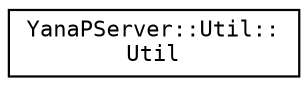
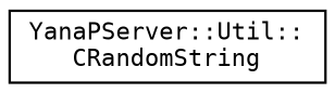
  digraph {
    rankdir=LR
    fontname="DejaVu Sans Mono"
-   n1 [color=black fillcolor=white fontname="DejaVu Sans Mono" fontsize=10 height=0.2 label="YanaPServer::Util::\lUtil" shape=record style=filled width=0.4]
+   n1 [color=black fillcolor=white fontname="DejaVu Sans Mono" fontsize=10 height=0.2 label="YanaPServer::Util::\lCRandomString" shape=record style=filled width=0.4]
  }
